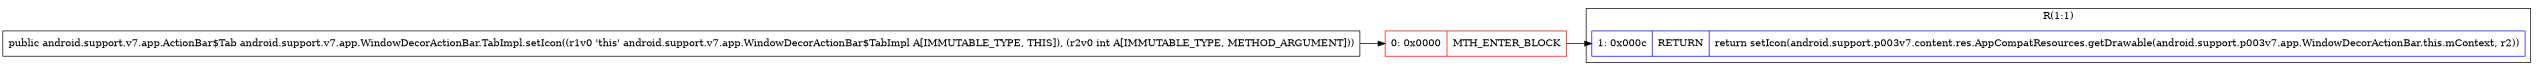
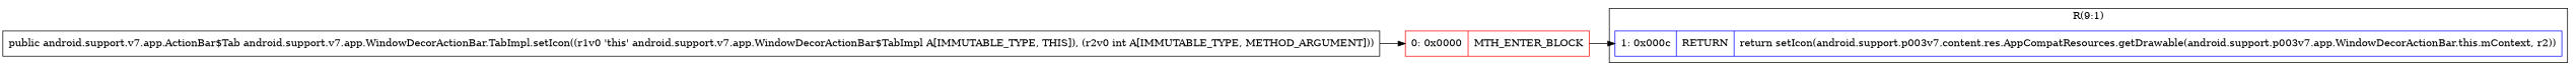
  digraph {
    rankdir=LR
    node [shape=record]
    n1 [color=blue label="{1\:\ 0x000c|RETURN\l|return setIcon(android.support.p003v7.content.res.AppCompatResources.getDrawable(android.support.p003v7.app.WindowDecorActionBar.this.mContext, r2))\l}"]
    n2 [color=red label="{0\:\ 0x0000|MTH_ENTER_BLOCK\l}"]
    n3 [label="{public android.support.v7.app.ActionBar$Tab android.support.v7.app.WindowDecorActionBar.TabImpl.setIcon((r1v0 'this' android.support.v7.app.WindowDecorActionBar$TabImpl A[IMMUTABLE_TYPE, THIS]), (r2v0 int A[IMMUTABLE_TYPE, METHOD_ARGUMENT])) }"]
    subgraph cluster_1 {
-     label="R(1:1)"
+     label="R(9:1)"
      n1
    }
    n2 -> n1
    n3 -> n2
  }
